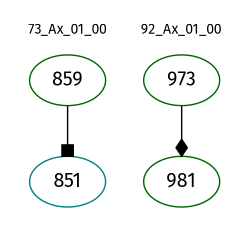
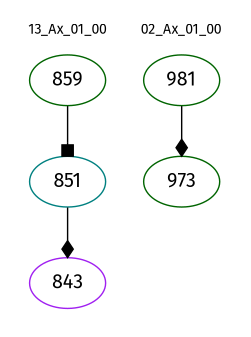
  digraph {
    fontname="Fira Sans"
    node [color=darkgreen fontname="Fira Sans"]
    edge [arrowhead=diamond color=black fontname="Fira Sans"]
    n1 [color=teal label=851]
+   n2 [color=purple label=843]
    n3 [label=859]
    n4 [label=973]
    n5 [label=981]
    subgraph cluster_1 {
      color=white
      fontsize=10
-     label="73_Ax_01_00"
+     label="13_Ax_01_00"
      n1
+     n2
      n3
    }
    subgraph cluster_2 {
      color=white
      fontsize=10
-     label="92_Ax_01_00"
+     label="02_Ax_01_00"
      n4
      n5
    }
+   n1 -> n2
    n3 -> n1 [arrowhead=box]
-   n4 -> n5
+   n5 -> n4
  }
